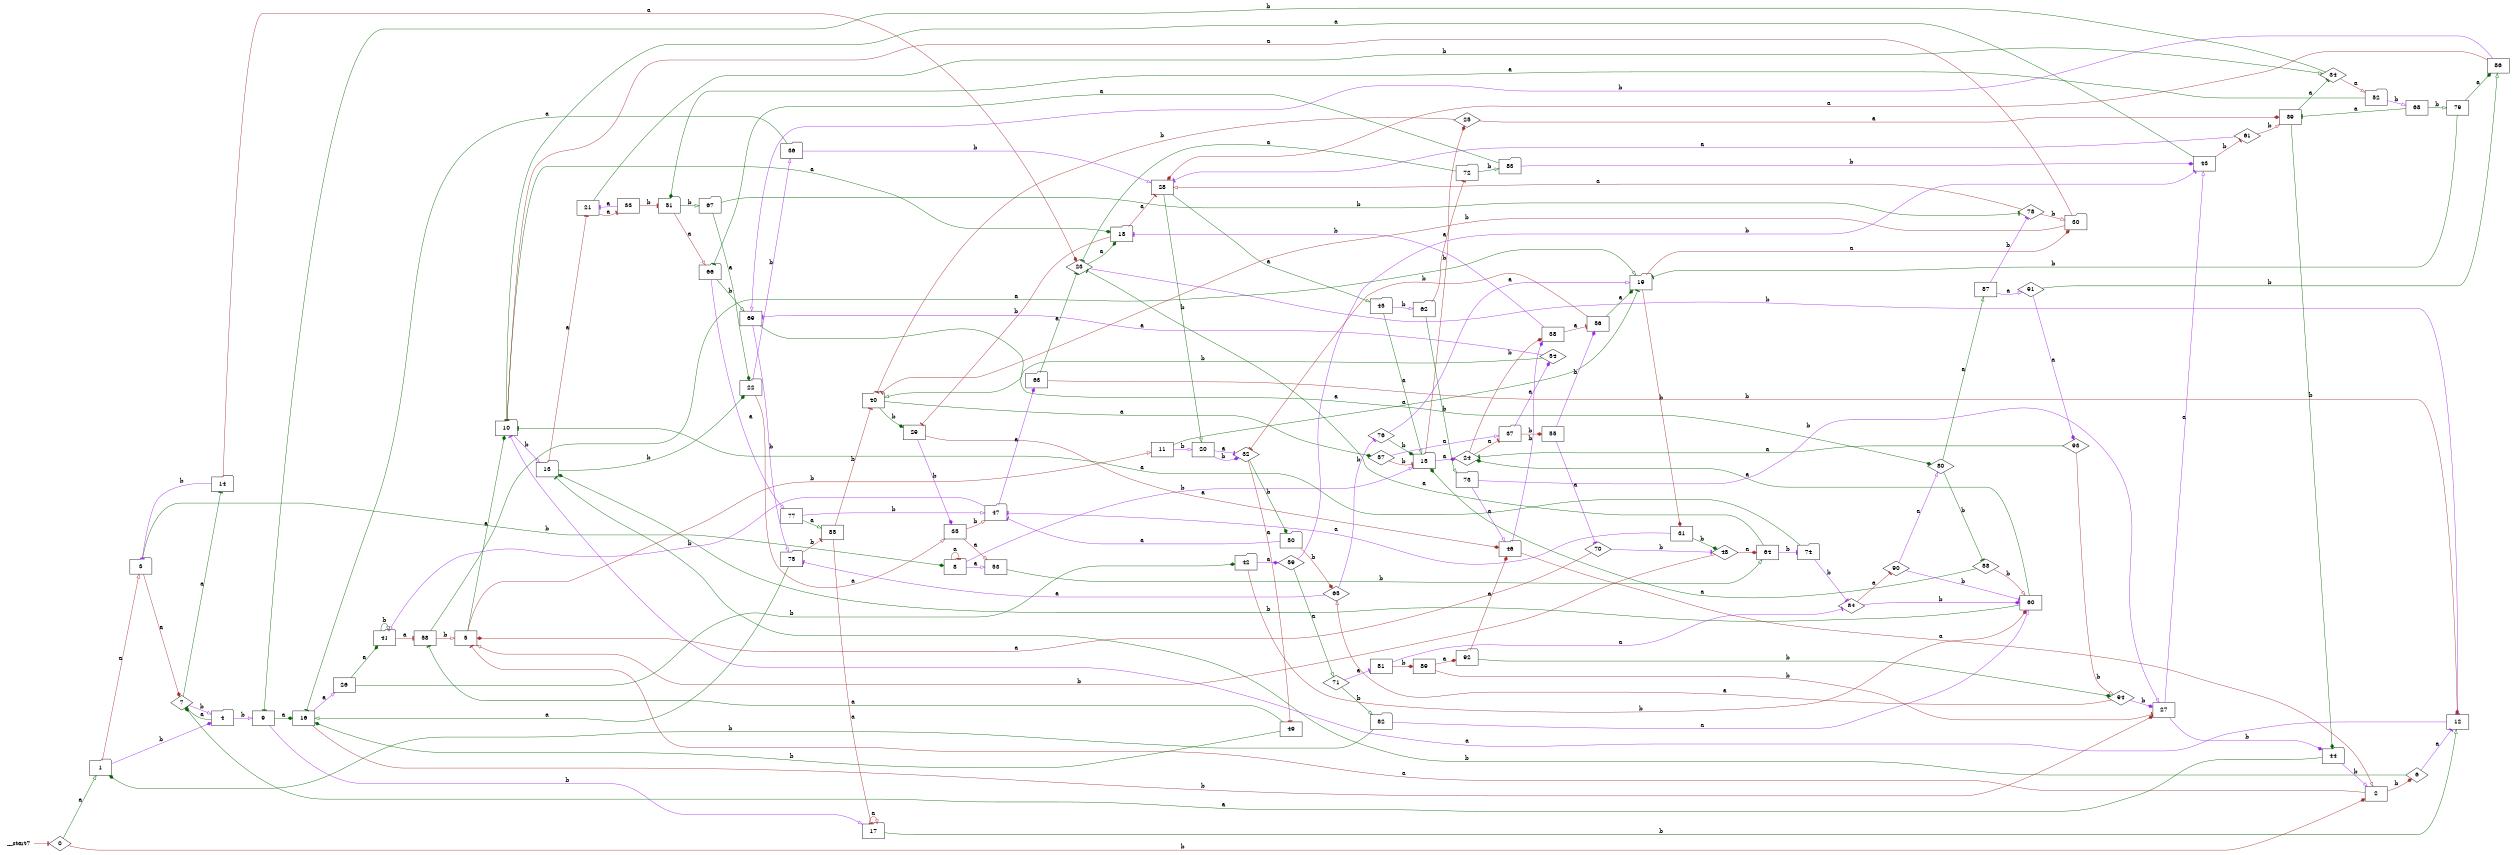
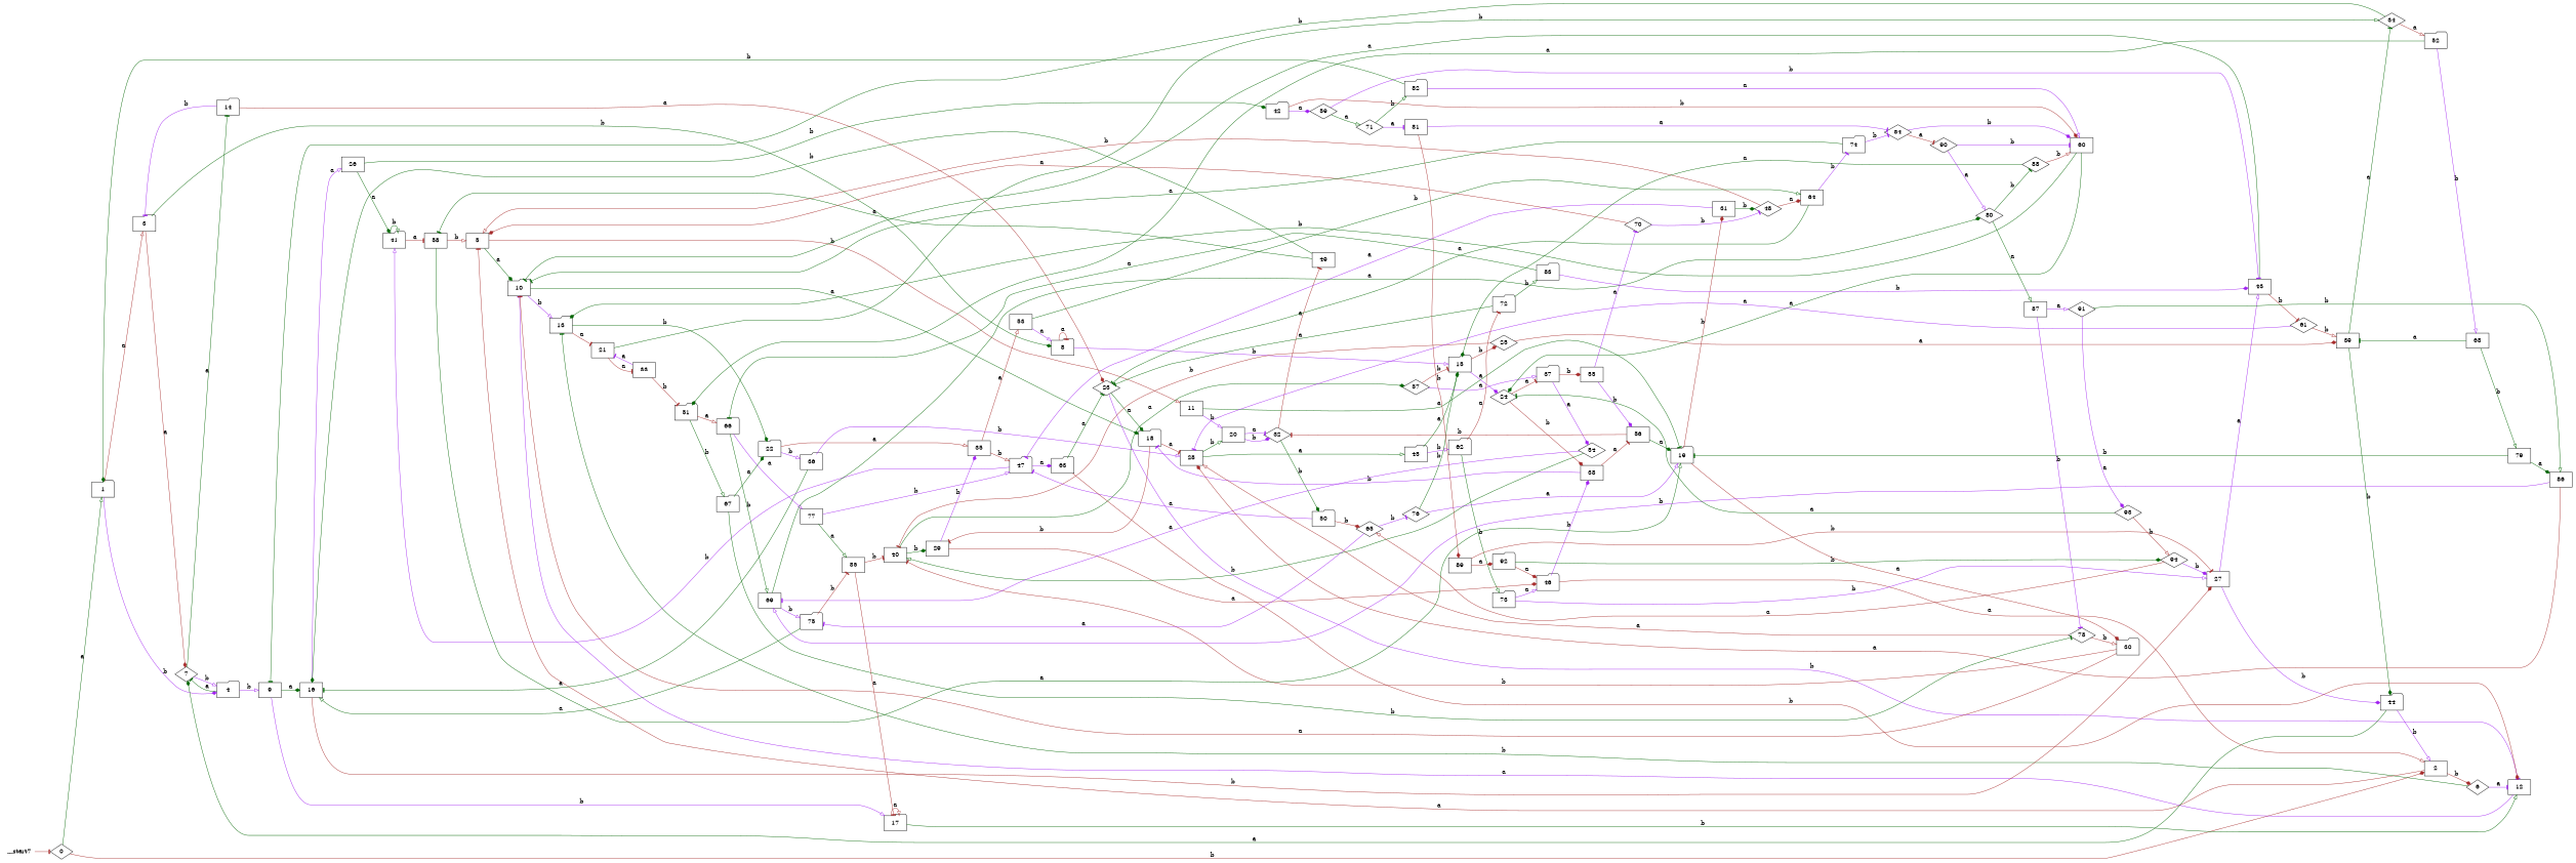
  digraph {
    rankdir=LR
    node [shape=folder]
    edge [arrowhead=tee color=darkgreen]
    n1 [label=__start7 shape=none]
    0 [shape=diamond]
    1
    2 [shape=box]
    3
    4
    5 [shape=box]
    6 [shape=diamond]
    7 [shape=diamond]
    8
    9 [shape=box]
    10
    11 [shape=box]
    12 [shape=box]
    13
    14
    15
    16 [shape=box]
    17
    18
    19
    20 [shape=box]
    21 [shape=box]
    22
    23 [shape=diamond]
    24 [shape=diamond]
    25 [shape=diamond]
    26 [shape=box]
    27 [shape=box]
    28 [shape=box]
    29 [shape=box]
    30
    31 [shape=box]
    32 [shape=diamond]
    33 [shape=box]
    34 [shape=diamond]
    35 [shape=box]
    36
    37
    38 [shape=box]
    39 [shape=box]
-   40
+   40 [shape=box]
    41
    42
    43 [shape=box]
    44
    45
    46
    47
    48 [shape=diamond]
    49 [shape=box]
    50
    51
    52
    53 [shape=box]
    54 [shape=diamond]
    55 [shape=box]
    56 [shape=box]
    57 [shape=diamond]
    58 [shape=box]
    59 [shape=diamond]
    60 [shape=box]
    61 [shape=diamond]
    62
    63
    64 [shape=box]
    65 [shape=diamond]
    66
    67
    68 [shape=box]
    69 [shape=box]
    70 [shape=diamond]
    71 [shape=diamond]
    72
    73
    74
    75
    76 [shape=diamond]
    77 [shape=box]
    78 [shape=diamond]
    79 [shape=box]
    80 [shape=diamond]
    81 [shape=box]
    82
    83
    84 [shape=diamond]
    85 [shape=box]
    86 [shape=box]
    87 [shape=box]
    88 [shape=diamond]
    89 [shape=box]
    90 [shape=diamond]
    91 [shape=diamond]
    92
    93 [shape=diamond]
    94 [shape=diamond]
    n1 -> 0 [color=brown]
    0 -> 1 [arrowhead=onormal label=a]
    0 -> 2 [arrowhead=diamond color=brown label=b]
    1 -> 3 [arrowhead=onormal color=brown label=a]
    1 -> 4 [arrowhead=diamond color=purple label=b]
    2 -> 5 [color=brown label=a]
    2 -> 6 [arrowhead=diamond color=brown label=b]
    3 -> 7 [arrowhead=diamond color=brown label=a]
    3 -> 8 [arrowhead=diamond label=b]
    4 -> 7 [label=a]
    4 -> 9 [arrowhead=onormal color=purple label=b]
    5 -> 10 [arrowhead=diamond label=a]
    5 -> 11 [arrowhead=onormal color=brown label=b]
    6 -> 12 [color=purple label=a]
    6 -> 13 [label=b]
    7 -> 4 [arrowhead=onormal color=purple label=b]
    7 -> 14 [label=a]
    8 -> 8 [color=brown label=a]
    8 -> 15 [arrowhead=onormal color=purple label=b]
    9 -> 16 [arrowhead=diamond label=a]
    9 -> 17 [arrowhead=onormal color=purple label=b]
    10 -> 13 [arrowhead=onormal color=purple label=b]
    10 -> 18 [arrowhead=diamond label=a]
    11 -> 19 [label=a]
    11 -> 20 [arrowhead=onormal color=purple label=b]
    12 -> 10 [color=purple label=a]
    13 -> 21 [color=brown label=a]
    13 -> 22 [arrowhead=diamond label=b]
    14 -> 3 [color=purple label=b]
    14 -> 23 [arrowhead=diamond color=brown label=a]
    15 -> 24 [arrowhead=diamond color=purple label=a]
    15 -> 25 [arrowhead=diamond color=brown label=b]
    16 -> 26 [arrowhead=onormal color=purple label=a]
    16 -> 27 [arrowhead=diamond color=brown label=b]
    17 -> 12 [arrowhead=onormal label=b]
    17 -> 17 [arrowhead=onormal color=brown label=a]
    18 -> 28 [color=brown label=a]
    18 -> 29 [color=brown label=b]
    19 -> 30 [arrowhead=diamond color=brown label=a]
    19 -> 31 [arrowhead=diamond color=brown label=b]
    20 -> 32 [color=purple label=a]
    20 -> 32 [arrowhead=diamond color=purple label=b]
    21 -> 33 [color=brown label=a]
    21 -> 34 [arrowhead=onormal label=b]
    22 -> 35 [arrowhead=onormal color=brown label=a]
    22 -> 36 [arrowhead=onormal color=purple label=b]
    23 -> 12 [color=purple label=b]
    23 -> 18 [arrowhead=diamond label=a]
    24 -> 37 [color=brown label=a]
    24 -> 38 [arrowhead=diamond color=brown label=b]
    25 -> 39 [arrowhead=diamond color=brown label=a]
    25 -> 40 [color=brown label=b]
    26 -> 41 [arrowhead=diamond label=a]
    26 -> 42 [arrowhead=diamond label=b]
    27 -> 43 [arrowhead=onormal color=purple label=a]
    27 -> 44 [arrowhead=diamond color=purple label=b]
    28 -> 20 [arrowhead=onormal label=b]
    28 -> 45 [arrowhead=onormal label=a]
    29 -> 35 [arrowhead=diamond color=purple label=b]
    29 -> 46 [arrowhead=diamond color=brown label=a]
    30 -> 10 [color=brown label=a]
    30 -> 40 [color=brown label=b]
    31 -> 47 [color=purple label=a]
    31 -> 48 [arrowhead=diamond label=b]
    32 -> 49 [color=brown label=a]
    32 -> 50 [arrowhead=diamond label=b]
    33 -> 21 [color=purple label=a]
    33 -> 51 [color=brown label=b]
    34 -> 9 [label=b]
    34 -> 52 [arrowhead=onormal color=brown label=a]
    35 -> 47 [arrowhead=onormal color=brown label=b]
    35 -> 53 [arrowhead=onormal color=brown label=a]
    36 -> 16 [label=a]
    36 -> 28 [arrowhead=onormal color=purple label=b]
    37 -> 54 [arrowhead=diamond color=purple label=a]
    37 -> 55 [arrowhead=diamond color=brown label=b]
    38 -> 18 [color=purple label=b]
    38 -> 56 [color=brown label=a]
    39 -> 34 [label=a]
    39 -> 44 [arrowhead=diamond label=b]
    40 -> 29 [arrowhead=diamond label=b]
    40 -> 57 [arrowhead=diamond label=a]
    41 -> 41 [arrowhead=onormal label=b]
    41 -> 58 [color=brown label=a]
    42 -> 59 [arrowhead=diamond color=purple label=a]
    42 -> 60 [arrowhead=diamond color=brown label=b]
    43 -> 10 [label=a]
    43 -> 61 [color=brown label=b]
    44 -> 2 [arrowhead=onormal color=purple label=b]
    44 -> 7 [arrowhead=diamond label=a]
    45 -> 15 [arrowhead=onormal label=a]
    45 -> 62 [arrowhead=onormal color=purple label=b]
    46 -> 2 [arrowhead=onormal color=brown label=a]
    46 -> 38 [arrowhead=diamond color=purple label=b]
    47 -> 41 [arrowhead=onormal color=purple label=b]
    47 -> 63 [arrowhead=diamond color=purple label=a]
    48 -> 5 [arrowhead=onormal color=brown label=b]
    48 -> 64 [arrowhead=diamond color=brown label=a]
    49 -> 16 [arrowhead=diamond label=b]
    49 -> 58 [label=a]
    50 -> 47 [color=purple label=a]
    50 -> 65 [arrowhead=diamond color=brown label=b]
    51 -> 66 [arrowhead=onormal color=brown label=a]
    51 -> 67 [arrowhead=onormal label=b]
    52 -> 51 [arrowhead=diamond label=a]
    52 -> 68 [arrowhead=onormal color=purple label=b]
-   8 -> 53 [arrowhead=onormal color=purple label=a]
+   53 -> 8 [arrowhead=onormal color=purple label=a]
    53 -> 64 [arrowhead=onormal label=b]
    54 -> 40 [arrowhead=onormal label=b]
    54 -> 69 [color=purple label=a]
    55 -> 56 [arrowhead=diamond color=purple label=b]
    55 -> 70 [color=purple label=a]
    56 -> 19 [arrowhead=diamond label=a]
    56 -> 32 [color=brown label=b]
    57 -> 15 [color=brown label=b]
    57 -> 37 [arrowhead=onormal color=purple label=a]
    58 -> 5 [arrowhead=onormal color=brown label=b]
    58 -> 19 [arrowhead=onormal label=a]
    59 -> 43 [color=purple label=b]
    59 -> 71 [arrowhead=onormal label=a]
    60 -> 13 [arrowhead=diamond label=b]
    60 -> 24 [arrowhead=diamond label=a]
    61 -> 28 [color=purple label=a]
    61 -> 39 [arrowhead=onormal color=brown label=b]
    62 -> 72 [color=brown label=a]
    62 -> 73 [arrowhead=onormal label=b]
    63 -> 12 [arrowhead=diamond color=brown label=b]
    63 -> 23 [label=a]
    64 -> 23 [label=a]
    64 -> 74 [color=purple label=b]
    65 -> 75 [color=purple label=a]
    65 -> 76 [color=purple label=b]
    66 -> 69 [arrowhead=onormal label=b]
    66 -> 77 [arrowhead=onormal color=purple label=a]
    67 -> 22 [arrowhead=diamond label=a]
    67 -> 78 [label=b]
    68 -> 39 [label=a]
    68 -> 79 [arrowhead=onormal label=b]
    69 -> 75 [arrowhead=onormal color=purple label=b]
    69 -> 80 [arrowhead=diamond label=a]
    70 -> 5 [arrowhead=diamond color=brown label=a]
    70 -> 48 [color=purple label=b]
    71 -> 81 [color=purple label=a]
    71 -> 82 [arrowhead=onormal label=b]
    72 -> 23 [label=a]
    72 -> 83 [arrowhead=onormal label=b]
    73 -> 27 [arrowhead=onormal color=purple label=b]
    73 -> 46 [arrowhead=onormal color=purple label=a]
    74 -> 10 [label=a]
    74 -> 84 [color=purple label=b]
    75 -> 16 [arrowhead=onormal label=a]
    75 -> 85 [color=brown label=b]
    76 -> 15 [arrowhead=diamond label=b]
    76 -> 19 [arrowhead=onormal color=purple label=a]
    77 -> 47 [arrowhead=onormal color=purple label=b]
    77 -> 85 [arrowhead=onormal label=a]
    78 -> 28 [arrowhead=onormal color=brown label=a]
    78 -> 30 [arrowhead=onormal color=brown label=b]
    79 -> 19 [label=b]
    79 -> 86 [arrowhead=diamond label=a]
    80 -> 87 [arrowhead=onormal label=a]
    80 -> 88 [label=b]
    81 -> 84 [color=purple label=a]
    81 -> 89 [arrowhead=diamond color=brown label=b]
    82 -> 1 [arrowhead=diamond label=b]
    82 -> 60 [arrowhead=onormal color=purple label=a]
    83 -> 43 [arrowhead=diamond color=purple label=b]
    83 -> 66 [label=a]
    84 -> 60 [arrowhead=diamond color=purple label=b]
    84 -> 90 [color=brown label=a]
    85 -> 17 [color=brown label=a]
    85 -> 40 [color=brown label=b]
    86 -> 28 [arrowhead=diamond color=brown label=a]
    86 -> 69 [arrowhead=onormal color=purple label=b]
    87 -> 78 [color=purple label=b]
    87 -> 91 [arrowhead=onormal color=purple label=a]
    88 -> 15 [arrowhead=diamond label=a]
    88 -> 60 [arrowhead=onormal color=brown label=b]
    89 -> 27 [color=brown label=b]
    89 -> 92 [arrowhead=diamond color=brown label=a]
    90 -> 60 [color=purple label=b]
    90 -> 80 [arrowhead=onormal color=purple label=a]
    91 -> 86 [arrowhead=onormal label=b]
    91 -> 93 [arrowhead=diamond color=purple label=a]
    92 -> 46 [arrowhead=diamond color=brown label=a]
    92 -> 94 [arrowhead=diamond label=b]
    93 -> 24 [label=a]
    93 -> 94 [arrowhead=onormal color=brown label=b]
    94 -> 27 [arrowhead=diamond color=purple label=b]
    94 -> 65 [arrowhead=onormal color=brown label=a]
  }
